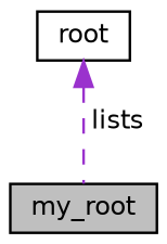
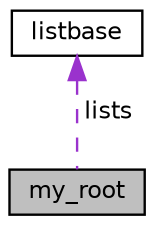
  digraph {
    node [color=black fontname=Helvetica fontsize=10 shape=record style=filled]
    n1 [fillcolor=grey75 fontcolor=black height=0.2 label=my_root width=0.4]
-   n2 [fillcolor=white height=0.2 label=root width=0.4]
+   n2 [fillcolor=white height=0.2 label=listbase width=0.4]
    n2 -> n1 [color=darkorchid3 dir=back fontname=Helvetica fontsize=10 label=" lists" labelfontname=Helvetica labelfontsize=10 style=dashed]
  }
